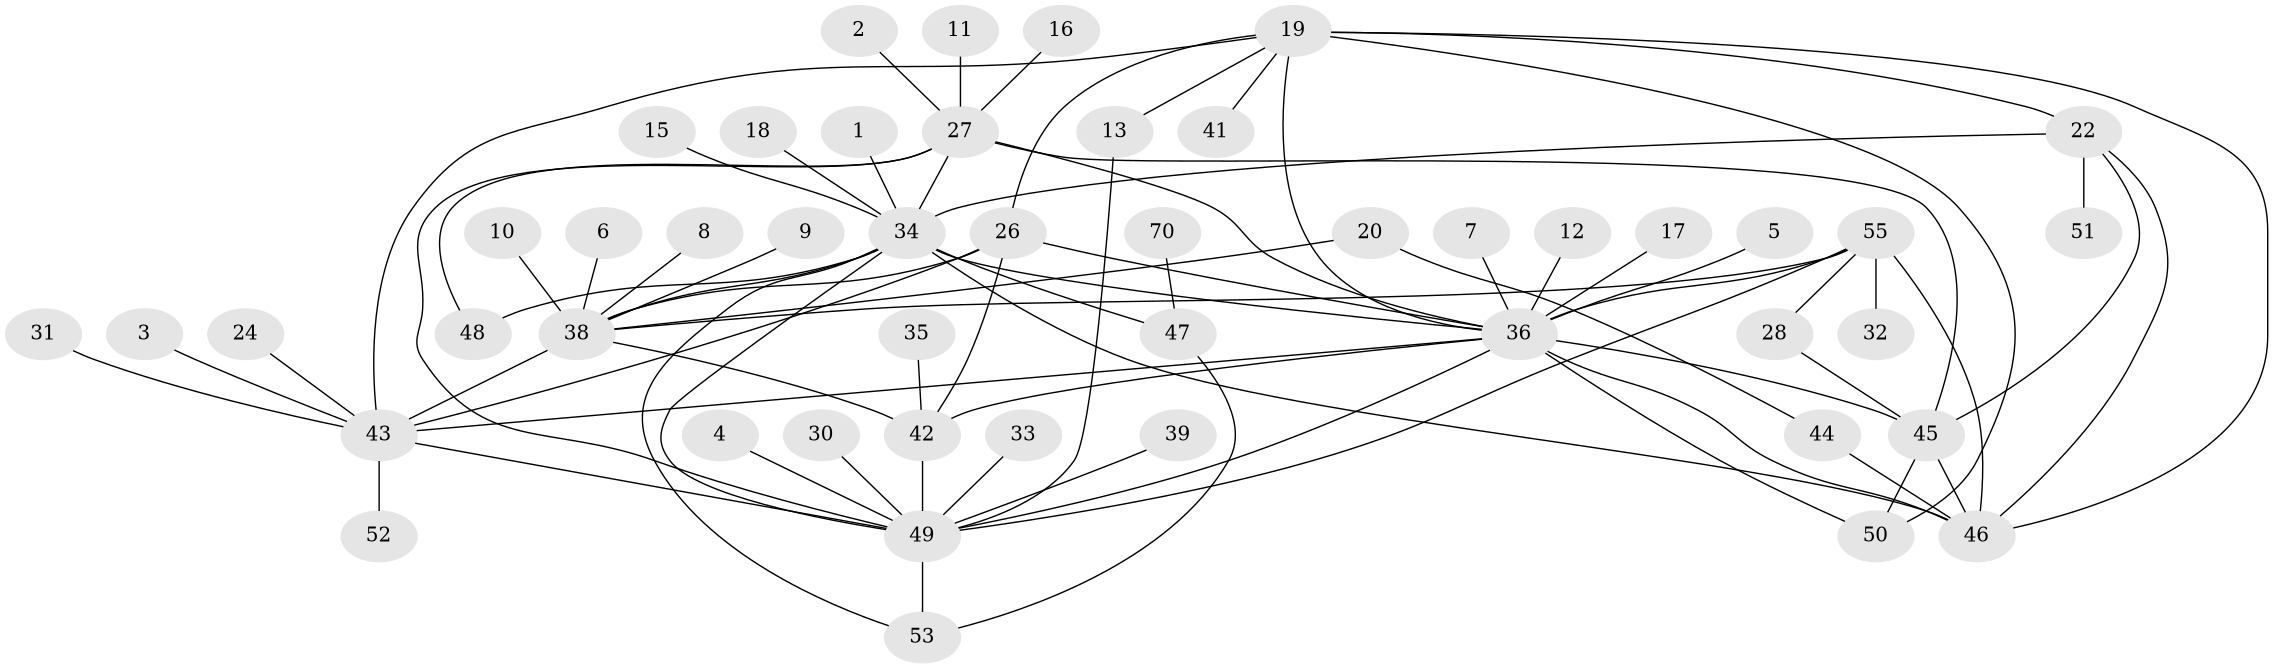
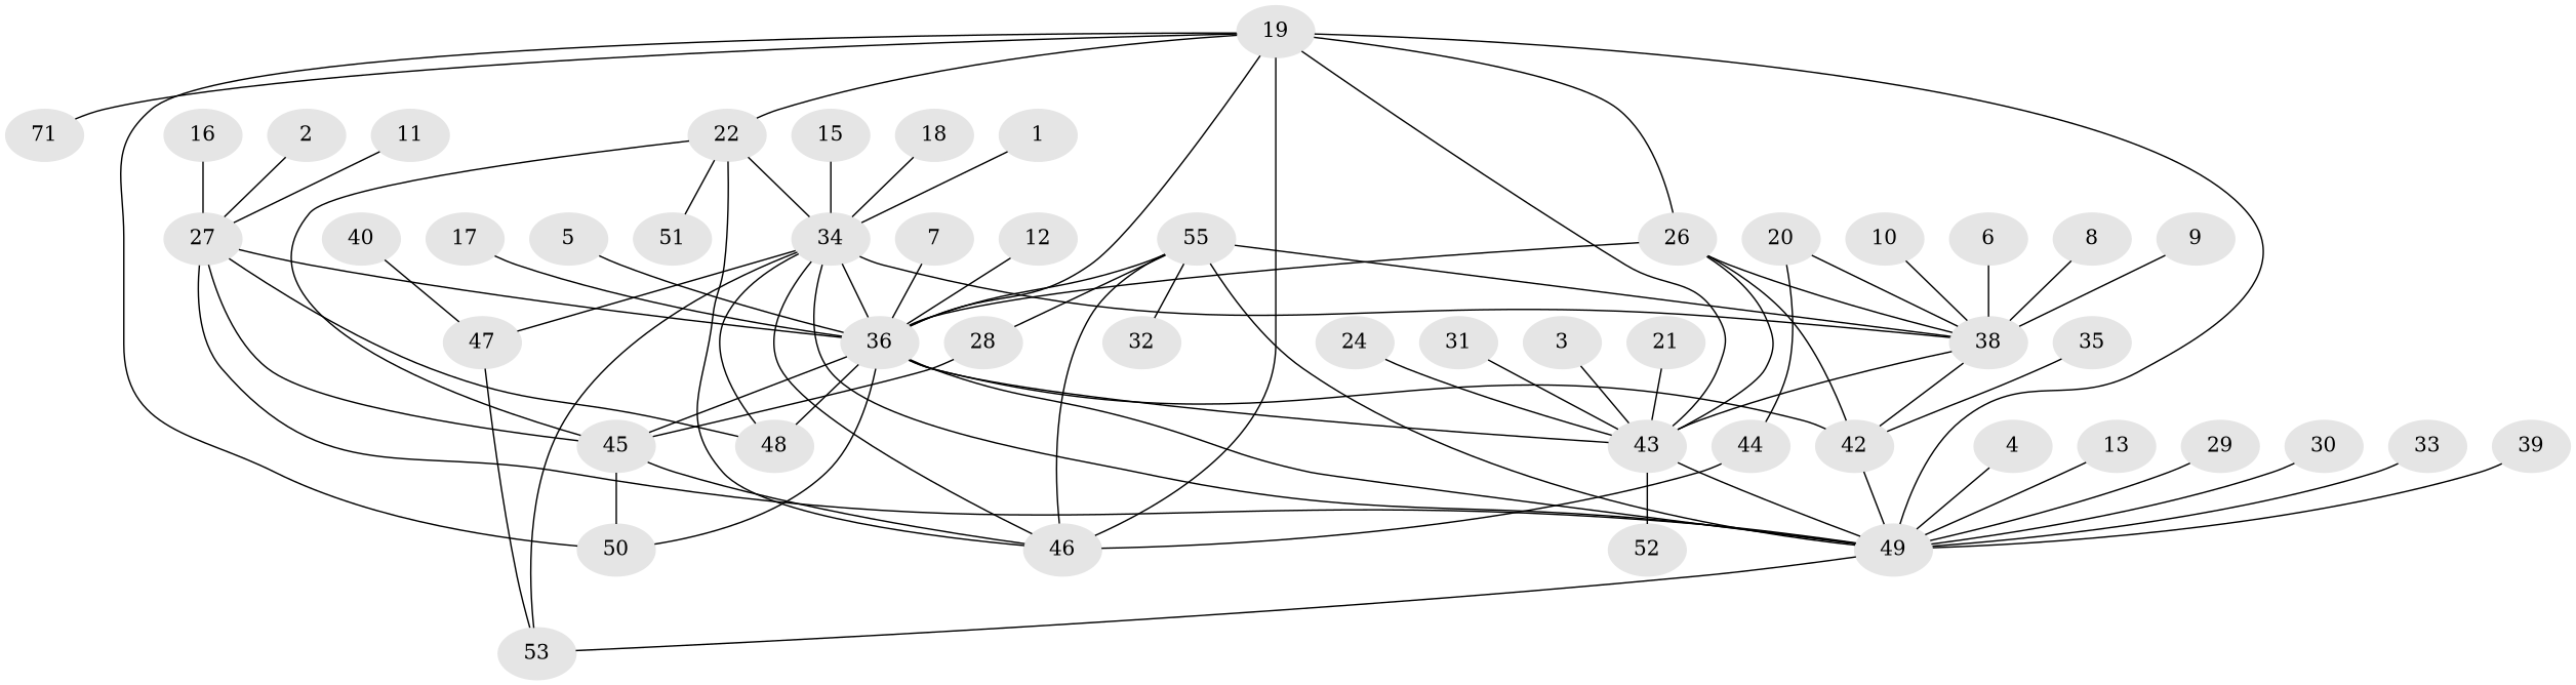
  graph {
    node [color=gray90 style=filled]
    edge [weight=1.0]
    1
    34
    49
    36
    38
    46
    48
    47
    53
    2
    27
    45
    3
    43
    52
    4
    5
    50
    42
    6
    7
    8
    9
    10
    11
    12
    13
    15
    16
    17
    18
    19
    22
    26
-   41
+   41 [label=71]
    51
    20
    44
+   21
    24
    n41 [label=55]
    28
    32
+   29
    30
    31
    33
    35
    39
-   40 [label=70]
+   40
    1 -- 34
    34 -- 49
    34 -- 36
    34 -- 38
    34 -- 46
    34 -- 48
    34 -- 47
    34 -- 53
    49 -- 53
    36 -- 49
-   36 -- 46 [weight=2.0]
+   36 -- 48 [weight=2.0]
    36 -- 45
    36 -- 43
    36 -- 50
    36 -- 42
    38 -- 43
    38 -- 42
    47 -- 53
    2 -- 27
-   27 -- 34
    27 -- 49
    27 -- 36
    27 -- 48
    27 -- 45
    45 -- 46
    45 -- 50
    3 -- 43
    43 -- 49
    43 -- 52
    4 -- 49
    5 -- 36
    42 -- 49
    6 -- 38
    7 -- 36
    8 -- 38
    9 -- 38
    10 -- 38
    11 -- 27
    12 -- 36
    13 -- 49
    15 -- 34
    16 -- 27
    17 -- 36
    18 -- 34
-   19 -- 13
+   19 -- 49
    19 -- 36
    19 -- 46 [weight=2.0]
    19 -- 43
    19 -- 50
    19 -- 22
    19 -- 26
    19 -- 41
    22 -- 34 [weight=2.0]
    22 -- 46
    22 -- 45
    22 -- 51
    26 -- 36
    26 -- 38
    26 -- 43
    26 -- 42
    20 -- 38
    20 -- 44
    44 -- 46
+   21 -- 43
    24 -- 43
    n41 -- 49
    n41 -- 36
    n41 -- 38
    n41 -- 46
    n41 -- 28
    n41 -- 32
    28 -- 45
+   29 -- 49
    30 -- 49
    31 -- 43
    33 -- 49
    35 -- 42
    39 -- 49
    40 -- 47
  }
